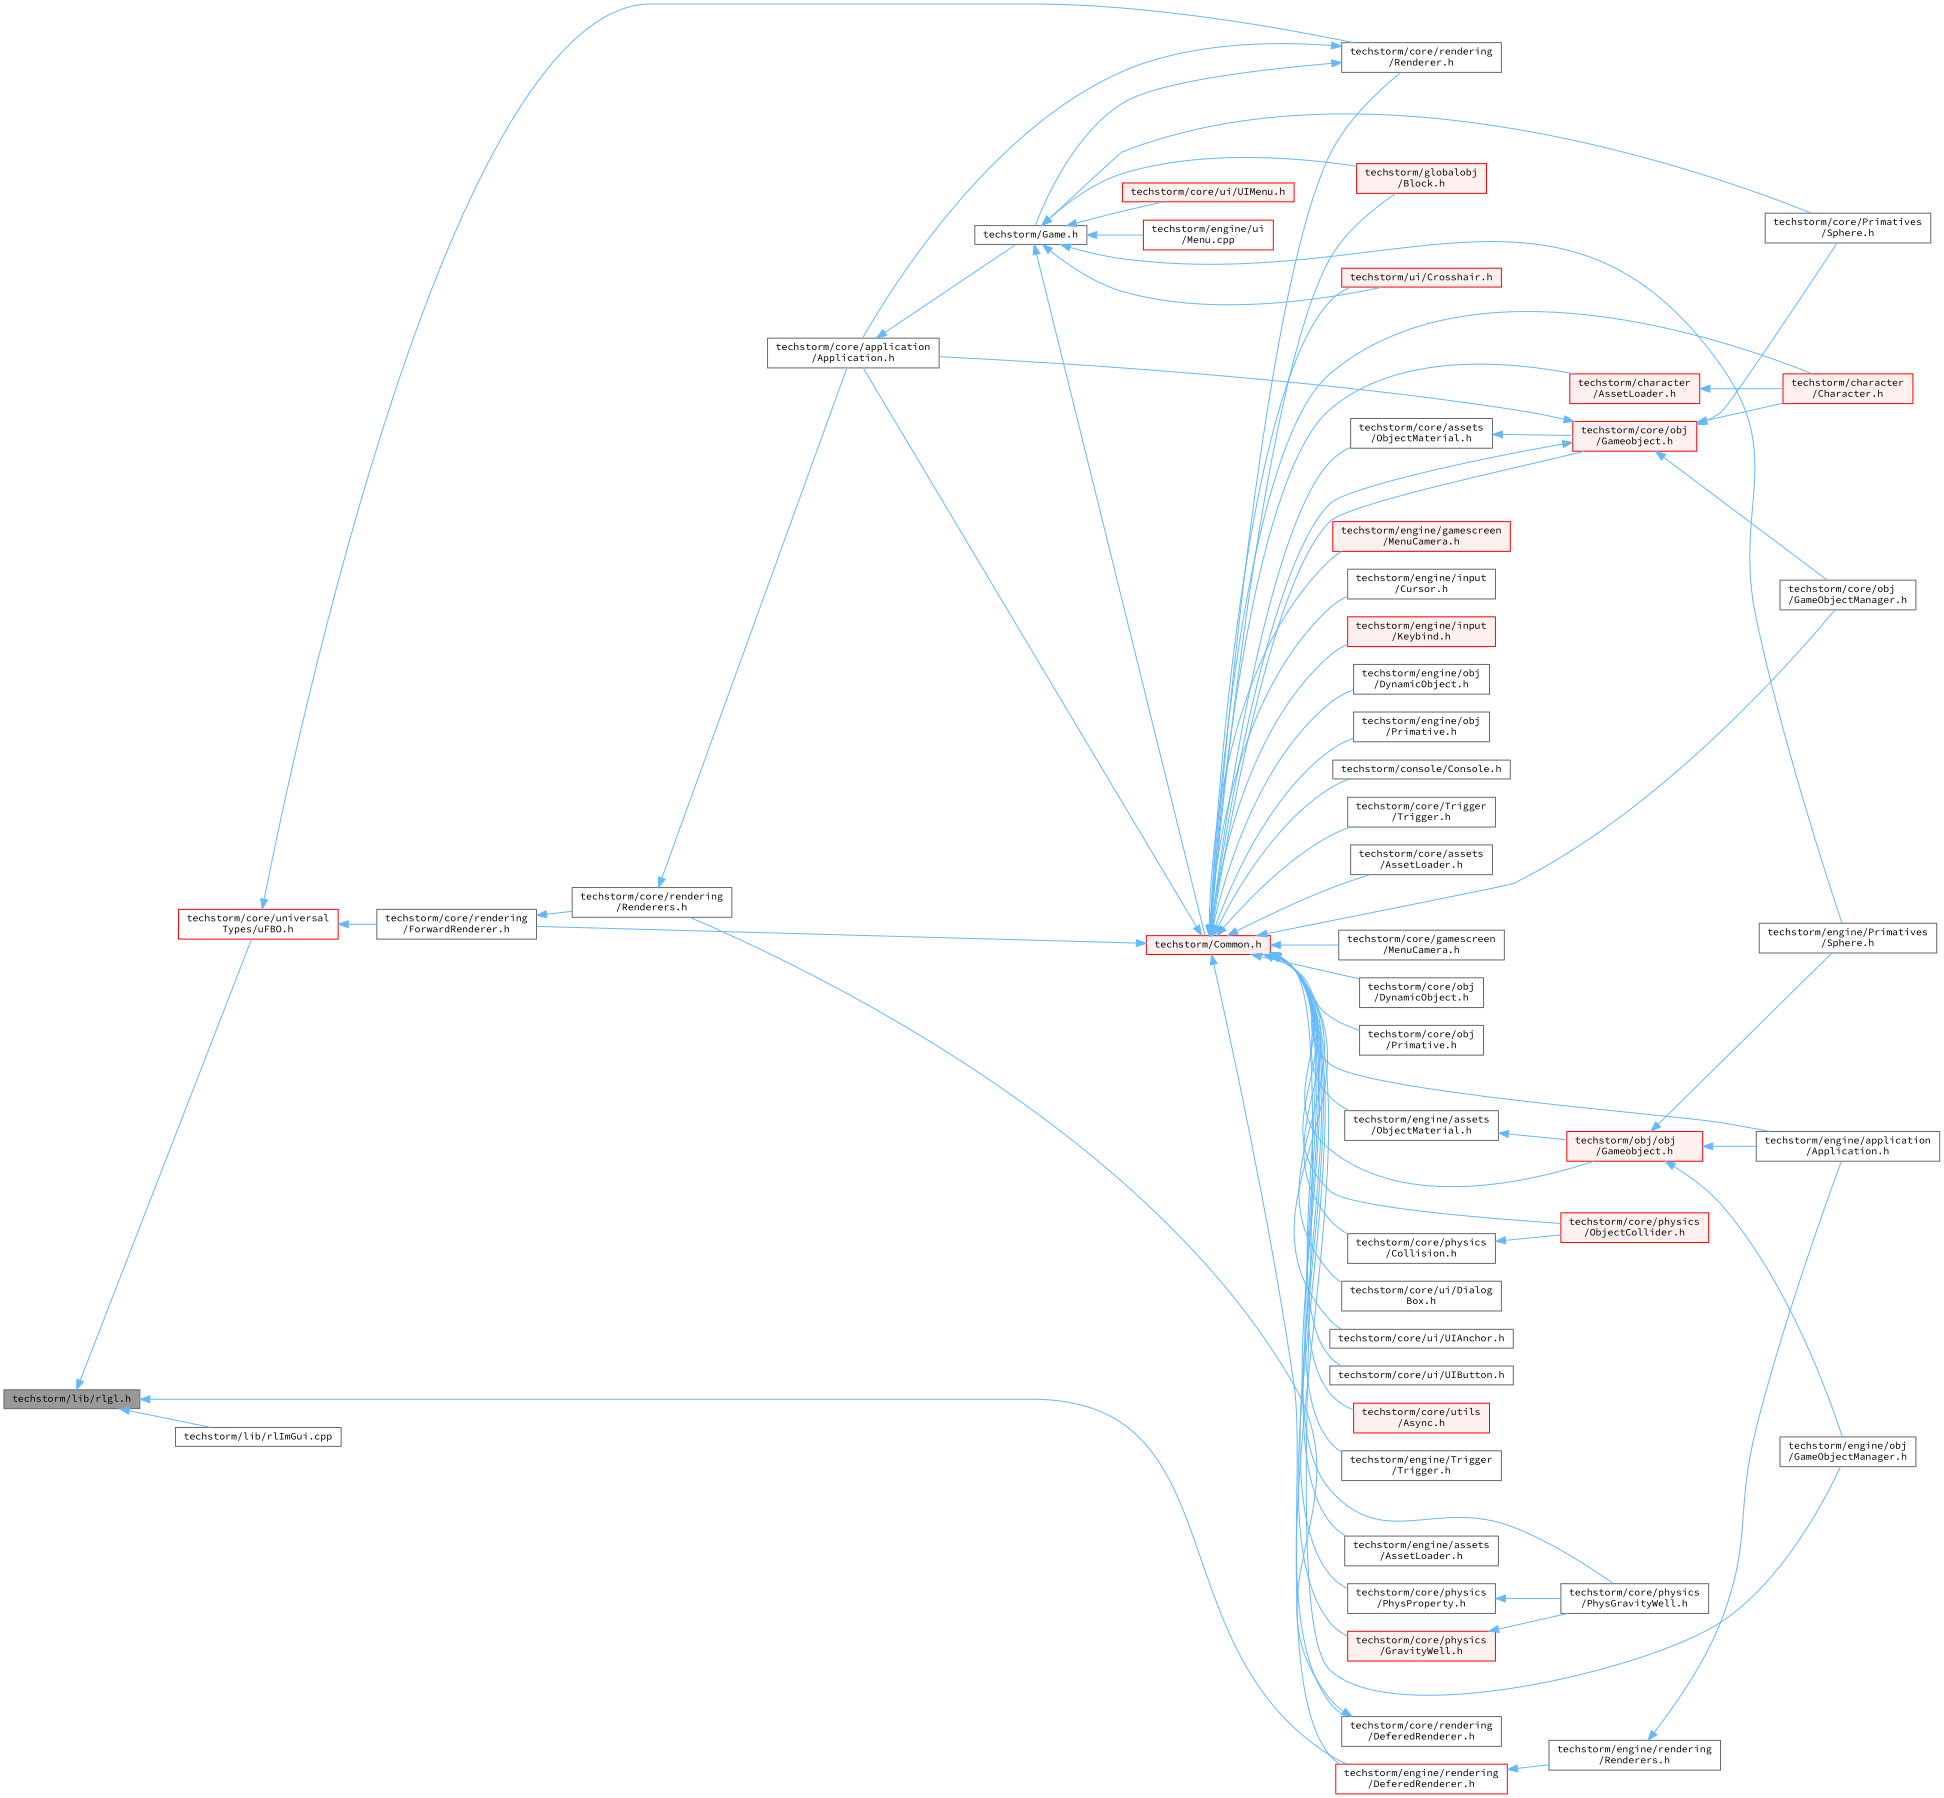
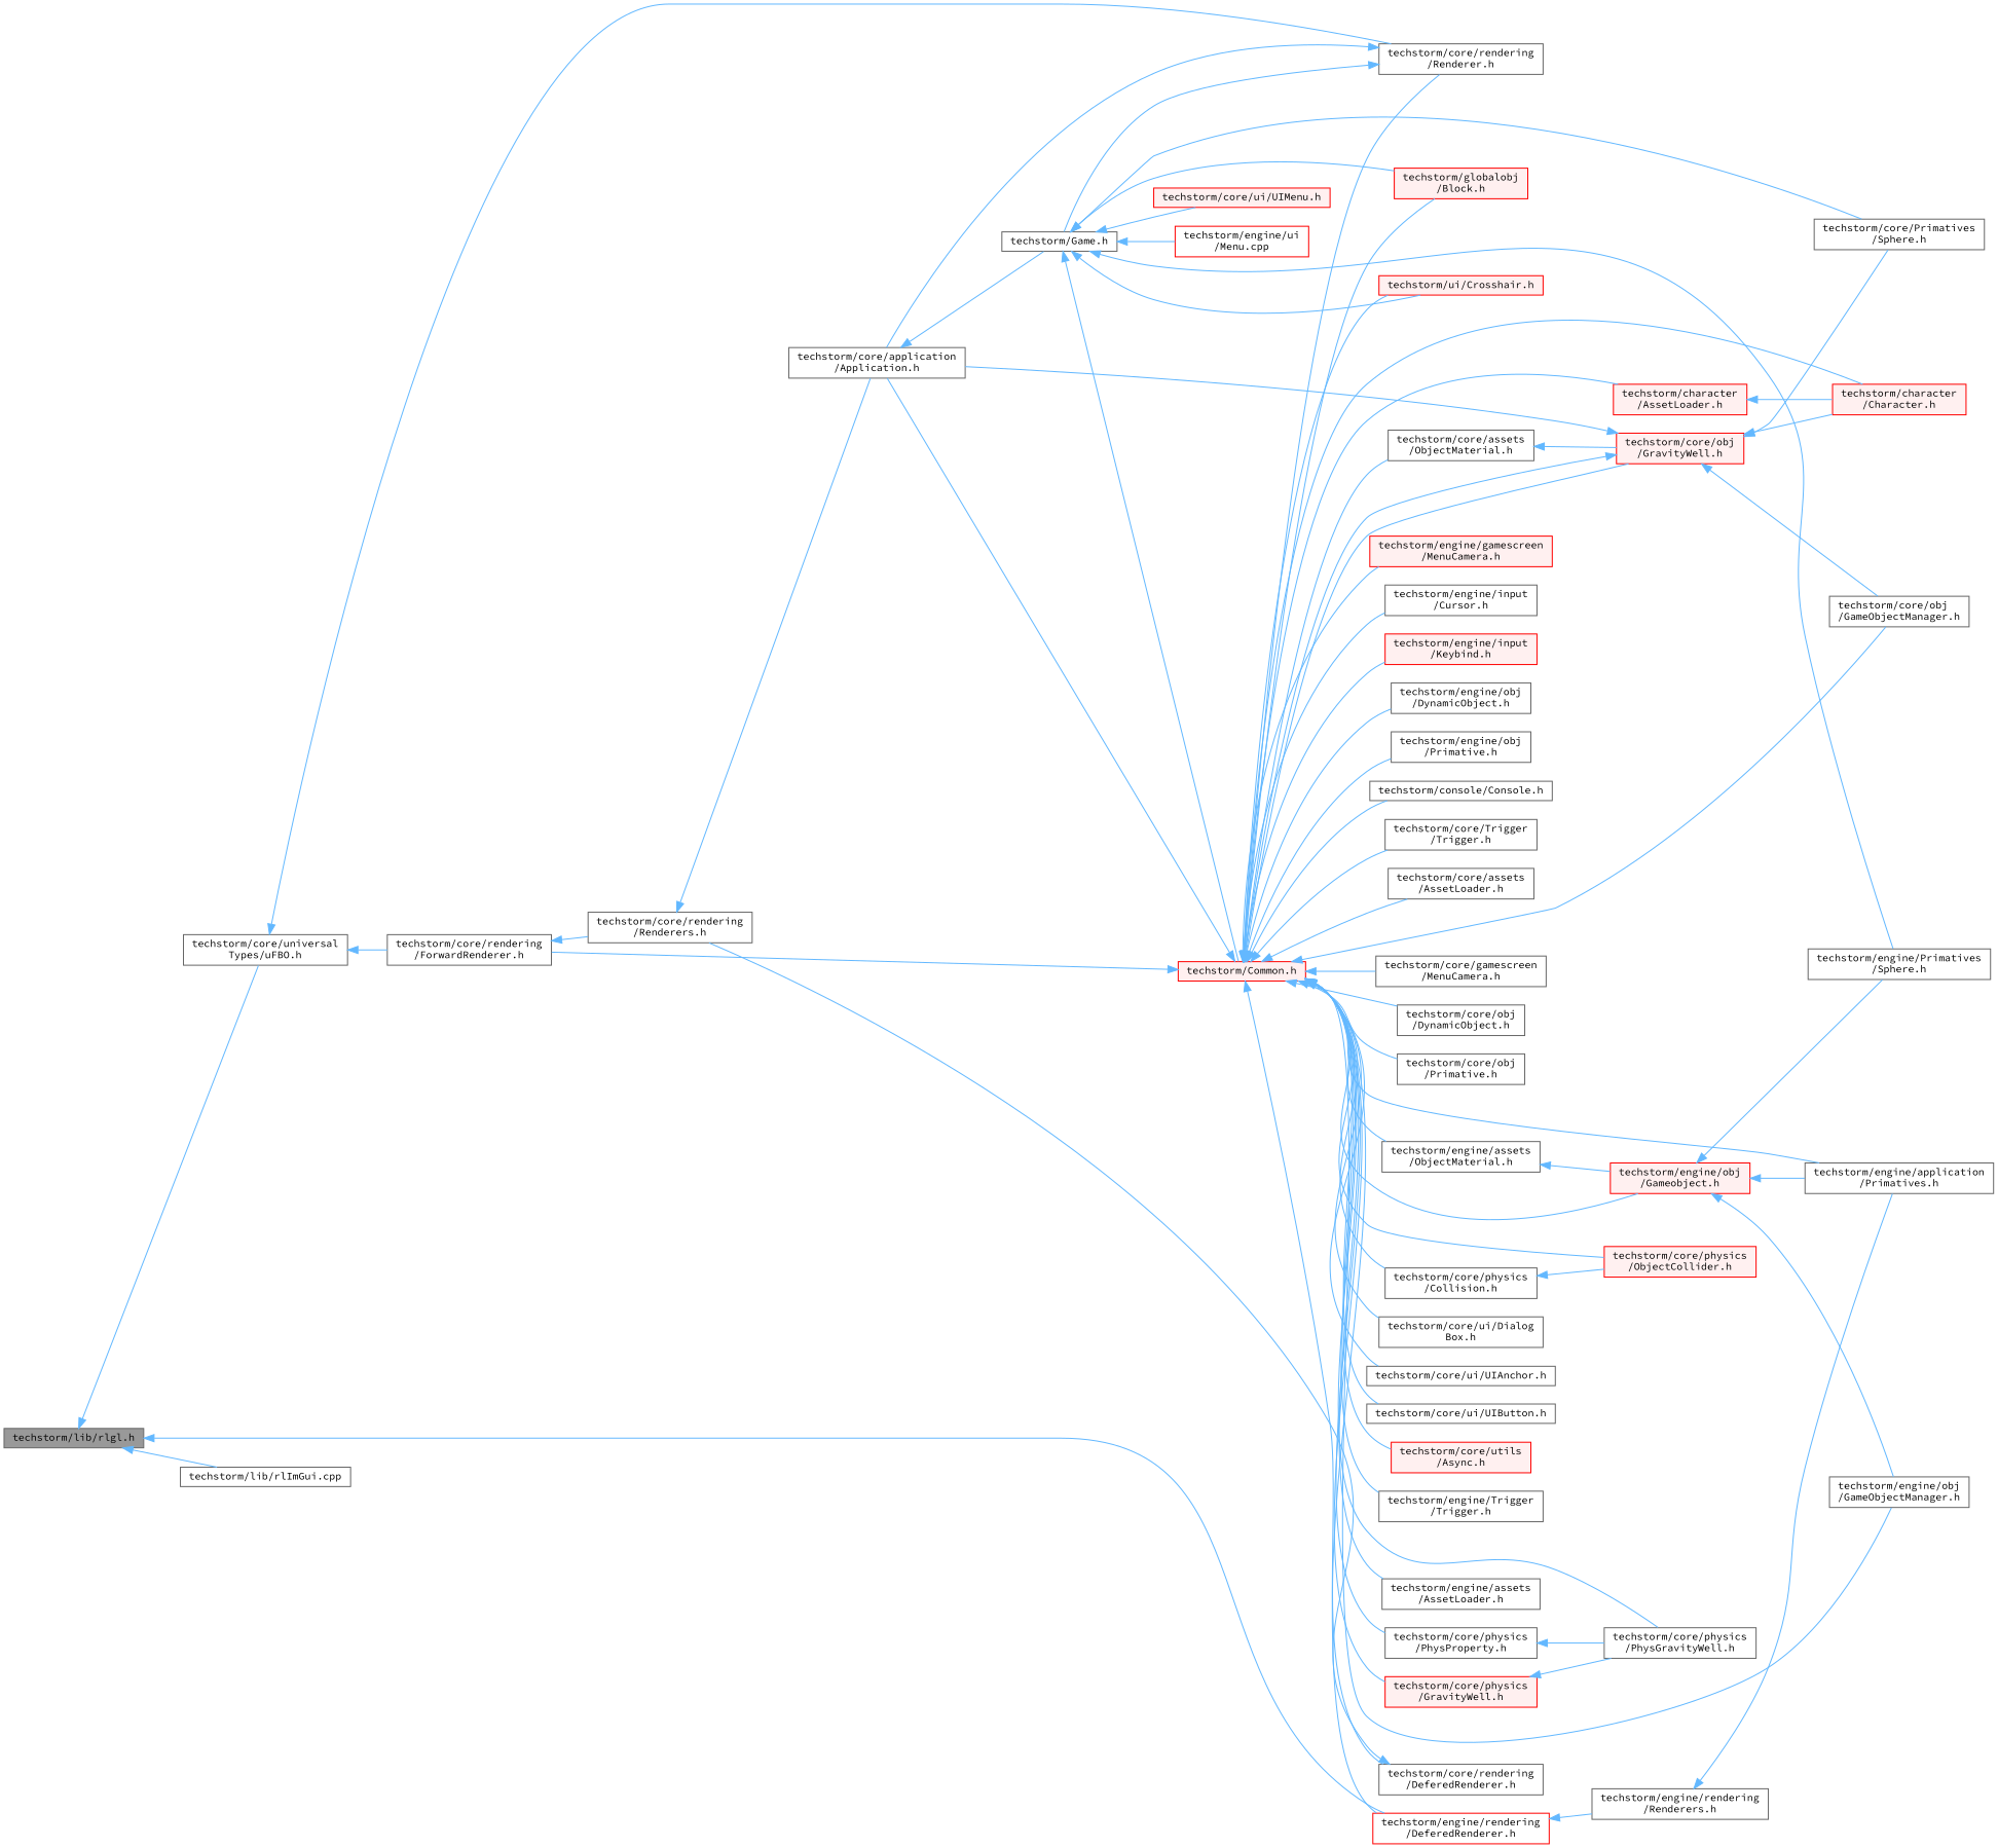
  digraph {
    fontname="Source Code Pro"
    rankdir=LR
    node [color=grey40 fillcolor=white fontname="Source Code Pro" fontsize=10 shape=box style=filled]
    edge [color=steelblue1 dir=back fontname="Source Code Pro" fontsize=10 labelfontname=Helvetica labelfontsize=10 style=solid]
    n1 [color=gray40 fillcolor=grey60 fontcolor=black height=0.2 label="techstorm/lib/rlgl.h" width=0.4]
    n2 [color=red height=0.2 label="techstorm/engine/rendering\l/DeferedRenderer.h" width=0.4]
-   n3 [color=red height=0.2 label="techstorm/core/universal\lTypes/uFBO.h" width=0.4]
+   n3 [height=0.2 label="techstorm/core/universal\lTypes/uFBO.h" width=0.4]
    n4 [height=0.2 label="techstorm/lib/rlImGui.cpp" width=0.4]
    n5 [height=0.2 label="techstorm/core/rendering\l/DeferedRenderer.h" width=0.4]
    n6 [height=0.2 label="techstorm/core/rendering\l/Renderers.h" width=0.4]
    n7 [height=0.2 label="techstorm/engine/rendering\l/Renderers.h" width=0.4]
    n8 [height=0.2 label="techstorm/core/rendering\l/ForwardRenderer.h" width=0.4]
    n9 [height=0.2 label="techstorm/core/rendering\l/Renderer.h" width=0.4]
    n10 [height=0.2 label="techstorm/core/application\l/Application.h" width=0.4]
    n11 [height=0.2 label="techstorm/Game.h" width=0.4]
    n12 [color=red fillcolor="#FFF0F0" height=0.2 label="techstorm/Common.h" width=0.4]
    n13 [height=0.2 label="techstorm/core/Primatives\l/Sphere.h" width=0.4]
    n14 [height=0.2 label="techstorm/engine/Primatives\l/Sphere.h" width=0.4]
    n15 [color=red fillcolor="#FFF0F0" height=0.2 label="techstorm/globalobj\l/Block.h" width=0.4]
    n16 [color=red fillcolor="#FFF0F0" height=0.2 label="techstorm/ui/Crosshair.h" width=0.4]
    n17 [color=red fillcolor="#FFF0F0" height=0.2 label="techstorm/core/ui/UIMenu.h" width=0.4]
    n18 [color=red height=0.2 label="techstorm/engine/ui\l/Menu.cpp" width=0.4]
    n19 [color=red fillcolor="#FFF0F0" height=0.2 label="techstorm/character\l/Character.h" width=0.4]
    n20 [color=red fillcolor="#FFF0F0" height=0.2 label="techstorm/character\l/AssetLoader.h" width=0.4]
    n21 [height=0.2 label="techstorm/console/Console.h" width=0.4]
    n22 [height=0.2 label="techstorm/core/Trigger\l/Trigger.h" width=0.4]
    n23 [height=0.2 label="techstorm/core/assets\l/AssetLoader.h" width=0.4]
    n24 [height=0.2 label="techstorm/core/assets\l/ObjectMaterial.h" width=0.4]
-   n25 [color=red fillcolor="#FFF0F0" height=0.2 label="techstorm/core/obj\l/Gameobject.h" width=0.4]
+   n25 [color=red fillcolor="#FFF0F0" height=0.2 label="techstorm/core/obj\l/GravityWell.h" width=0.4]
    n26 [height=0.2 label="techstorm/core/obj\l/GameObjectManager.h" width=0.4]
    n27 [height=0.2 label="techstorm/core/gamescreen\l/MenuCamera.h" width=0.4]
    n28 [height=0.2 label="techstorm/core/obj\l/DynamicObject.h" width=0.4]
    n29 [height=0.2 label="techstorm/core/obj\l/Primative.h" width=0.4]
    n30 [height=0.2 label="techstorm/core/physics\l/Collision.h" width=0.4]
    n31 [color=red fillcolor="#FFF0F0" height=0.2 label="techstorm/core/physics\l/ObjectCollider.h" width=0.4]
    n32 [color=red fillcolor="#FFF0F0" height=0.2 label="techstorm/core/physics\l/GravityWell.h" width=0.4]
    n33 [height=0.2 label="techstorm/core/physics\l/PhysGravityWell.h" width=0.4]
    n34 [height=0.2 label="techstorm/core/physics\l/PhysProperty.h" width=0.4]
    n35 [height=0.2 label="techstorm/core/ui/Dialog\lBox.h" width=0.4]
    n36 [height=0.2 label="techstorm/core/ui/UIAnchor.h" width=0.4]
    n37 [height=0.2 label="techstorm/core/ui/UIButton.h" width=0.4]
    n38 [color=red fillcolor="#FFF0F0" height=0.2 label="techstorm/core/utils\l/Async.h" width=0.4]
    n39 [height=0.2 label="techstorm/engine/Trigger\l/Trigger.h" width=0.4]
-   n40 [height=0.2 label="techstorm/engine/application\l/Application.h" width=0.4]
+   n40 [height=0.2 label="techstorm/engine/application\l/Primatives.h" width=0.4]
    n41 [height=0.2 label="techstorm/engine/assets\l/AssetLoader.h" width=0.4]
    n42 [height=0.2 label="techstorm/engine/assets\l/ObjectMaterial.h" width=0.4]
-   n43 [color=red fillcolor="#FFF0F0" height=0.2 label="techstorm/obj/obj\l/Gameobject.h" width=0.4]
+   n43 [color=red fillcolor="#FFF0F0" height=0.2 label="techstorm/engine/obj\l/Gameobject.h" width=0.4]
    n44 [height=0.2 label="techstorm/engine/obj\l/GameObjectManager.h" width=0.4]
    n45 [color=red fillcolor="#FFF0F0" height=0.2 label="techstorm/engine/gamescreen\l/MenuCamera.h" width=0.4]
    n46 [height=0.2 label="techstorm/engine/input\l/Cursor.h" width=0.4]
    n47 [color=red fillcolor="#FFF0F0" height=0.2 label="techstorm/engine/input\l/Keybind.h" width=0.4]
    n48 [height=0.2 label="techstorm/engine/obj\l/DynamicObject.h" width=0.4]
    n49 [height=0.2 label="techstorm/engine/obj\l/Primative.h" width=0.4]
    n1 -> n2
    n1 -> n3
    n1 -> n4
    n2 -> n7
    n3 -> n8
    n3 -> n9
    n5 -> n6
    n6 -> n10
    n7 -> n40
    n8 -> n6
    n9 -> n10
    n9 -> n11
    n10 -> n11
    n11 -> n12
    n11 -> n13
    n11 -> n14
    n11 -> n15
    n11 -> n16
    n11 -> n17
    n11 -> n18
    n12 -> n2
    n12 -> n5
    n12 -> n8
    n12 -> n9
    n12 -> n10
    n12 -> n15
    n12 -> n16
    n12 -> n19
    n12 -> n20
    n12 -> n21
    n12 -> n22
    n12 -> n23
    n12 -> n24
    n12 -> n25
    n12 -> n26
    n12 -> n27
    n12 -> n28
    n12 -> n29
    n12 -> n30
    n12 -> n31
    n12 -> n32
    n12 -> n33
    n12 -> n34
    n12 -> n35
    n12 -> n36
    n12 -> n37
    n12 -> n38
    n12 -> n39
    n12 -> n40
    n12 -> n41
    n12 -> n42
    n12 -> n43
    n12 -> n44
    n12 -> n45
    n12 -> n46
    n12 -> n47
    n12 -> n48
    n12 -> n49
    n20 -> n19
    n24 -> n25
    n25 -> n10
    n25 -> n12
    n25 -> n13
    n25 -> n19
    n25 -> n26
    n30 -> n31
    n32 -> n33
    n34 -> n33
    n42 -> n43
    n43 -> n14
    n43 -> n40
    n43 -> n44
  }
